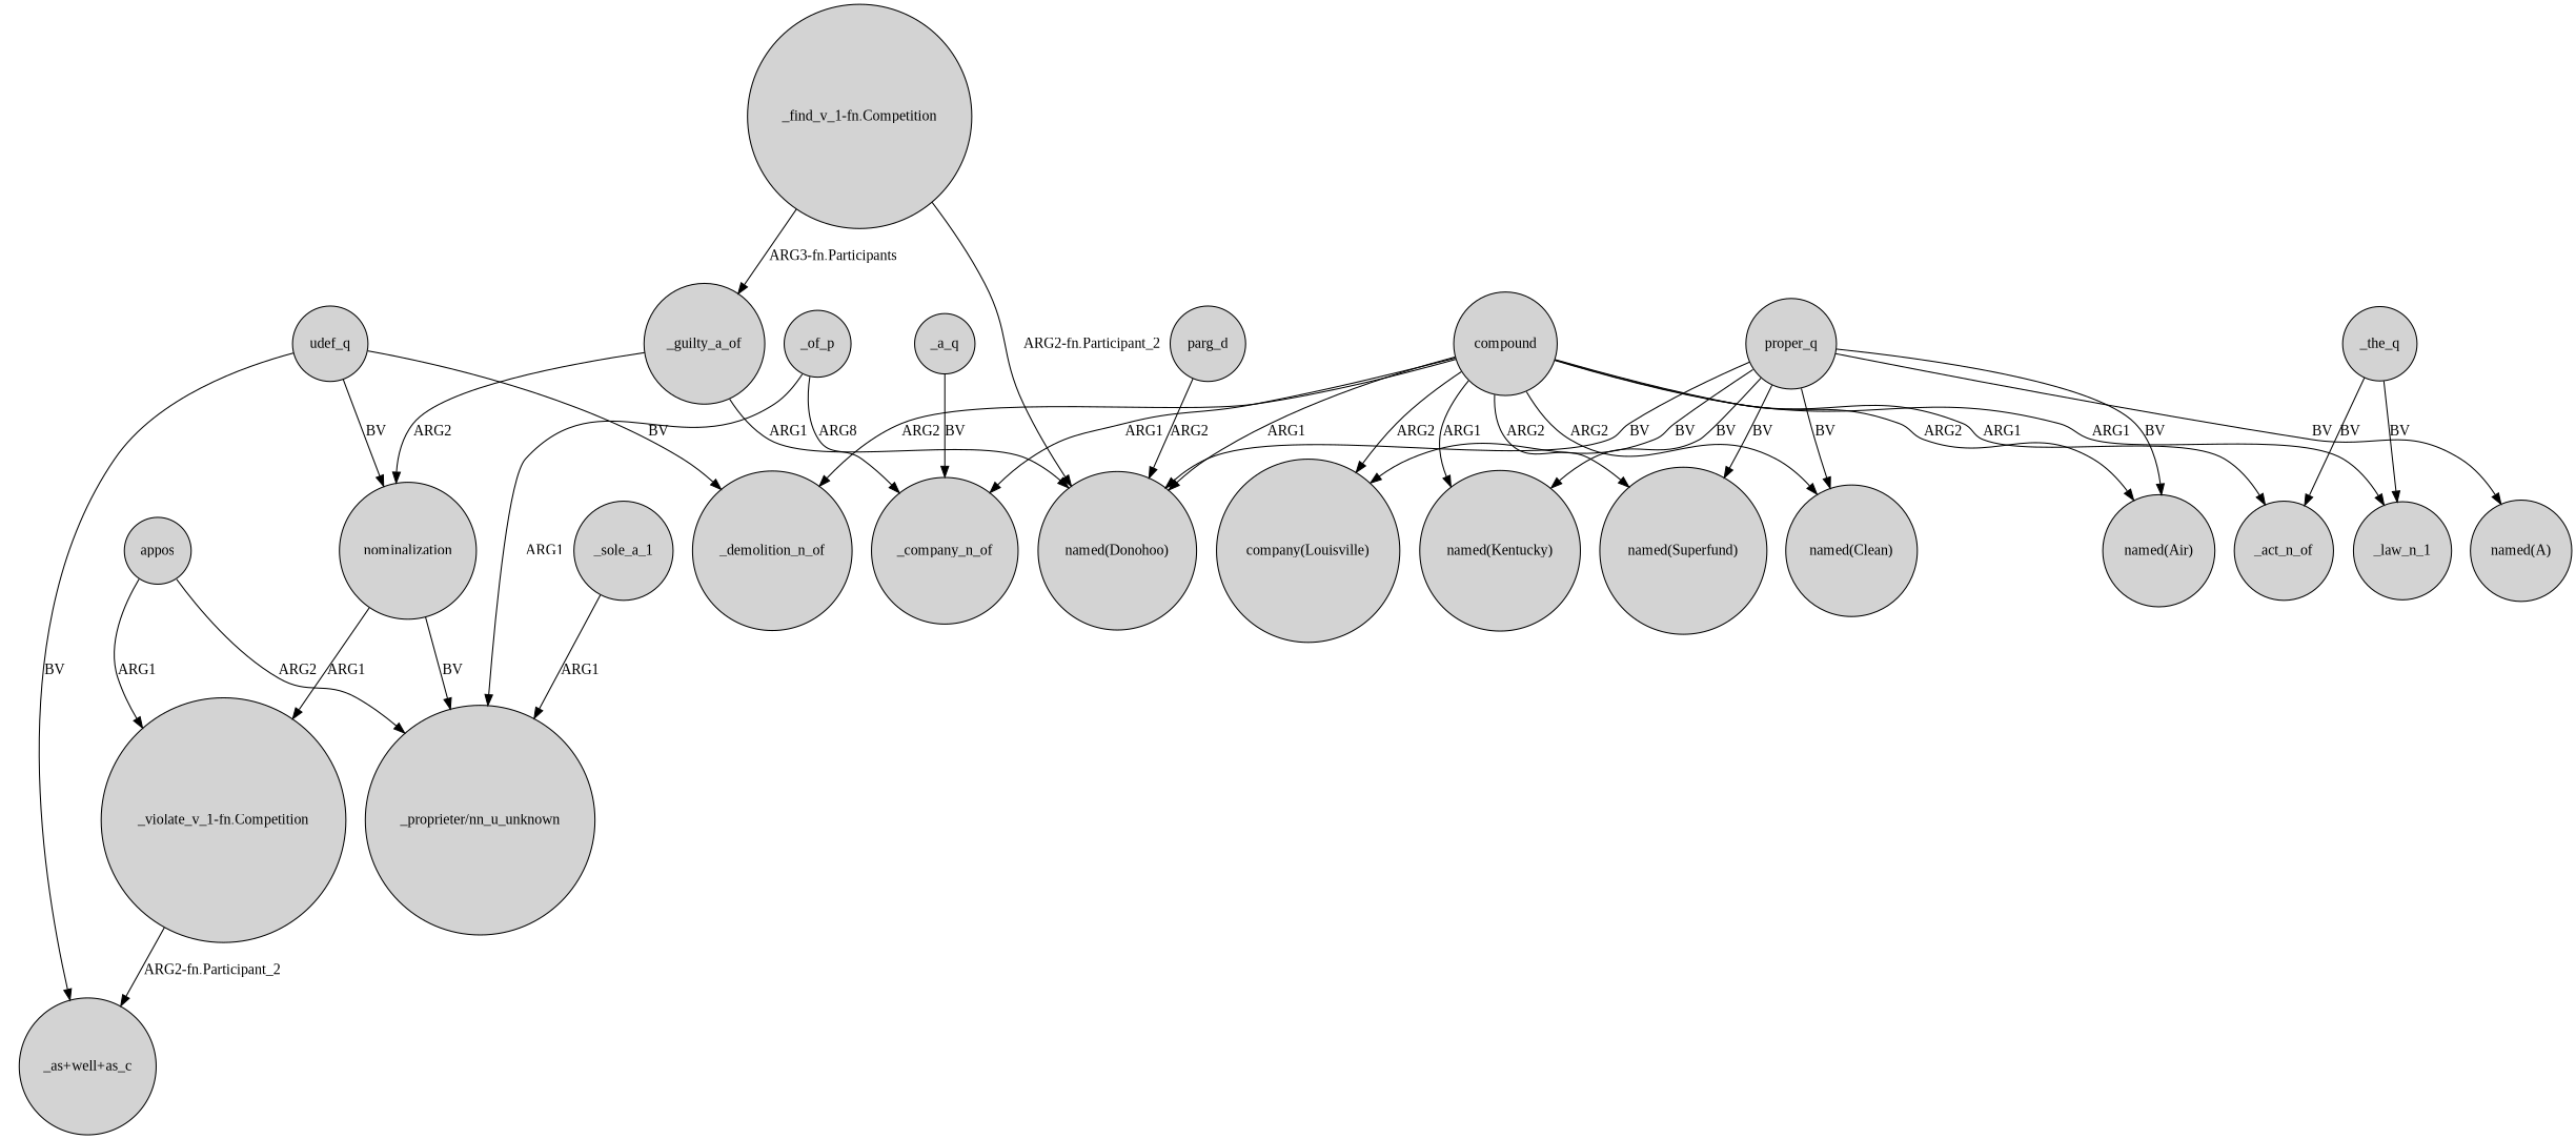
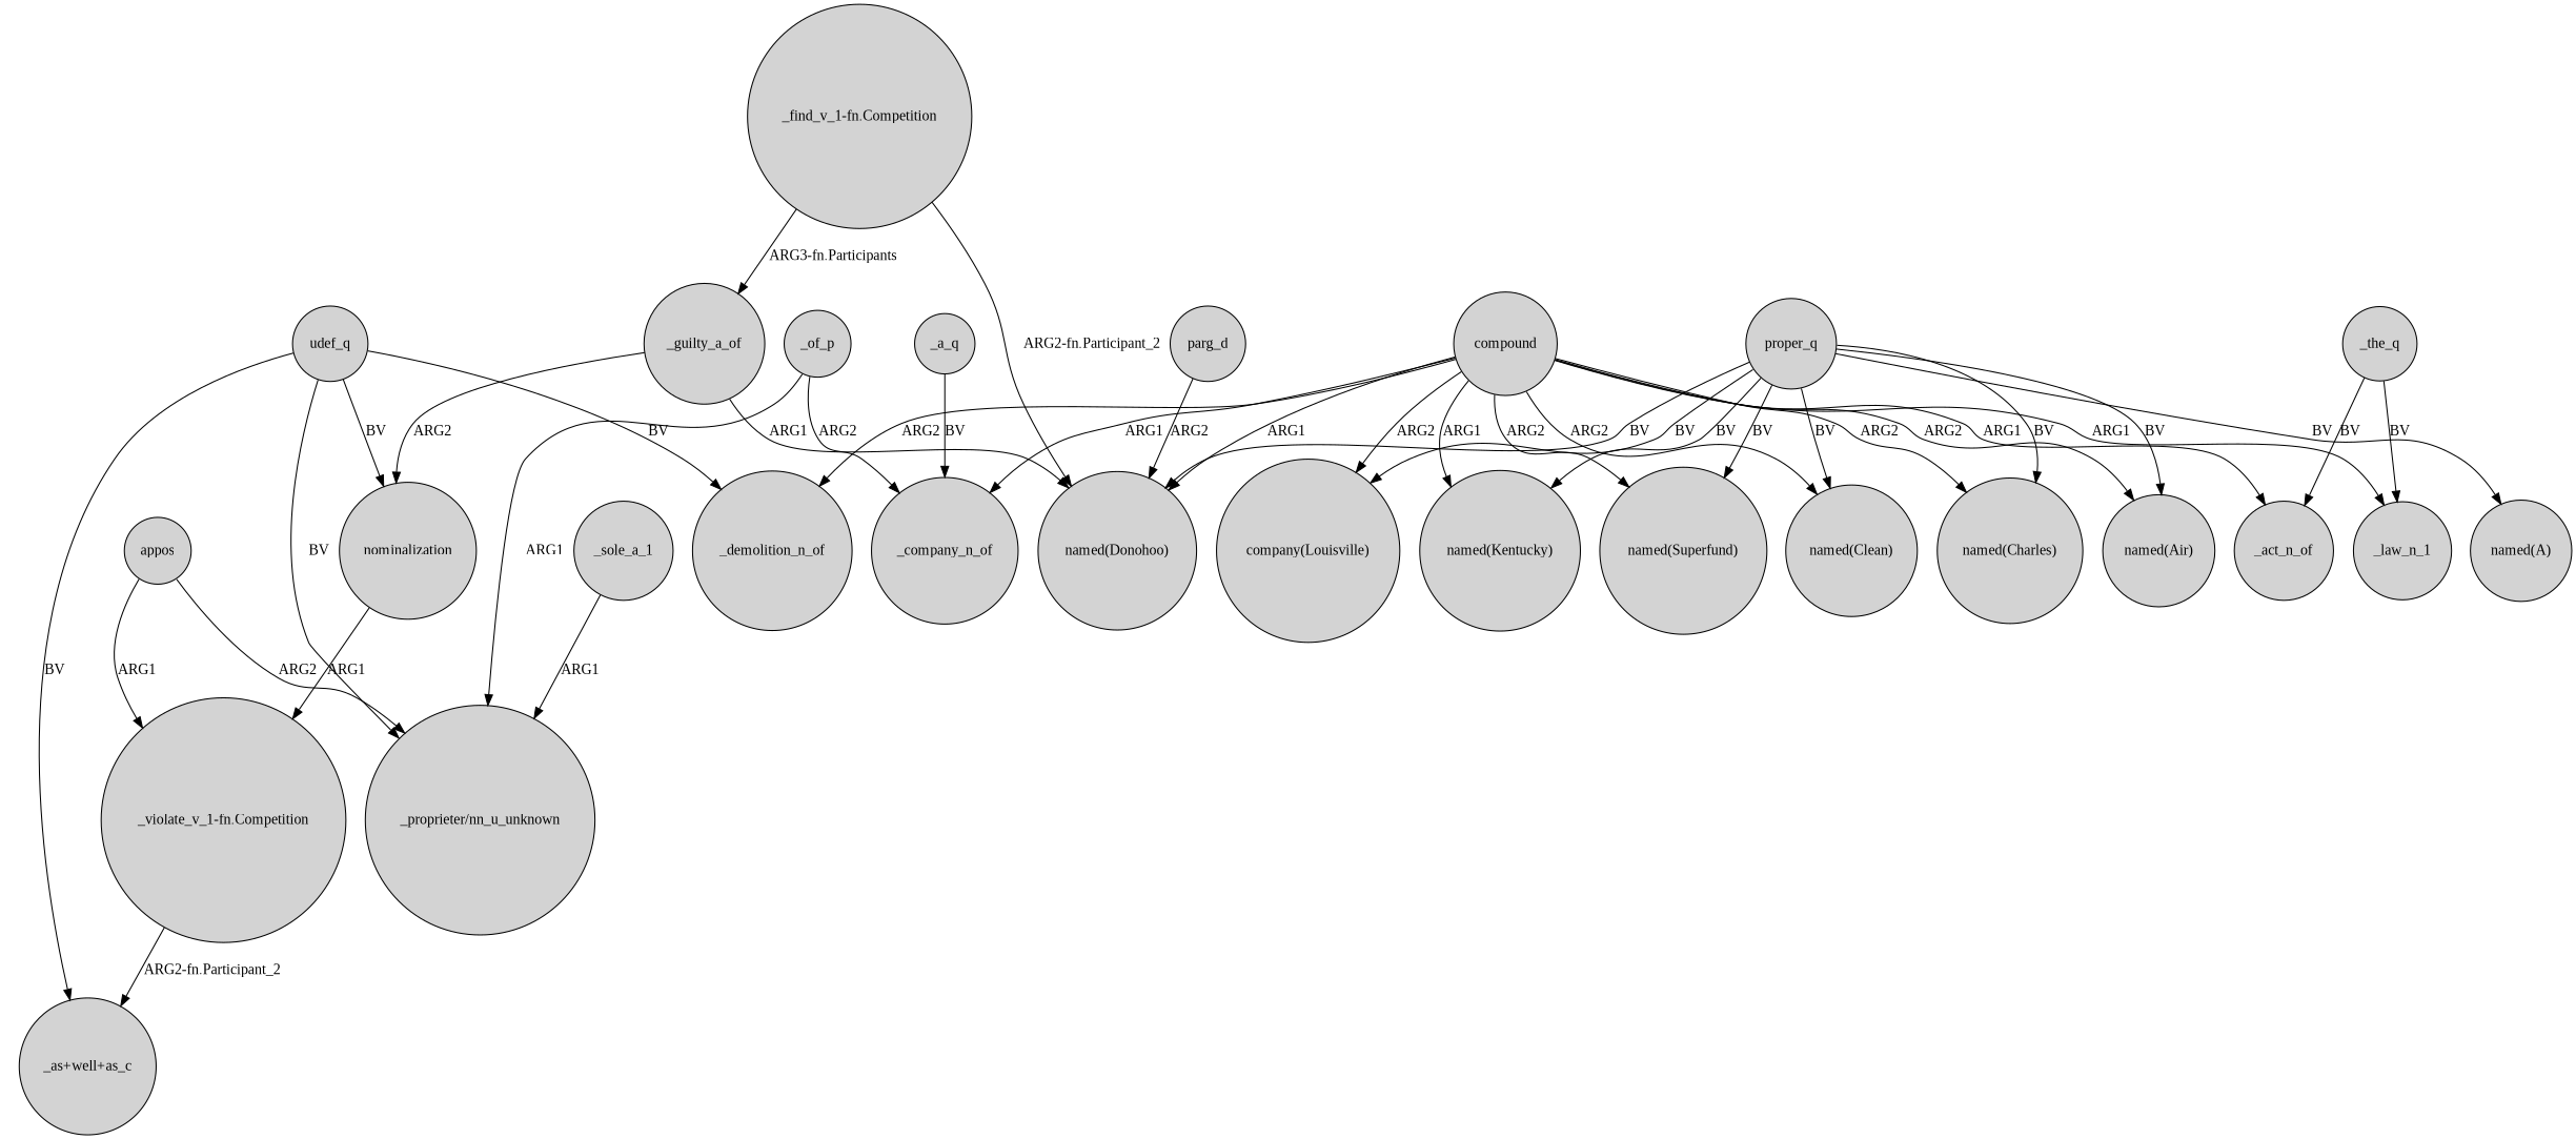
  digraph {
    fontname="Liberation Serif"
    node [fontname="Liberation Serif" shape=circle style=filled]
    edge [fontname="Liberation Serif"]
    appos
    "_proprieter/nn_u_unknown"
    "_violate_v_1-fn.Competition"
    compound
    "named(Donohoo)"
    n6 [label="company(Louisville)"]
    "named(Air)"
    "named(Clean)"
    _company_n_of
    _act_n_of
    _law_n_1
    "named(Kentucky)"
+   "named(Charles)"
    "named(Superfund)"
    _demolition_n_of
    _sole_a_1
    _of_p
    "_find_v_1-fn.Competition"
    _guilty_a_of
    nominalization
    proper_q
    "named(A)"
    parg_d
    udef_q
    "_as+well+as_c"
    _a_q
    _the_q
    appos -> "_proprieter/nn_u_unknown" [label=ARG2]
    appos -> "_violate_v_1-fn.Competition" [label=ARG1]
    "_violate_v_1-fn.Competition" -> "_as+well+as_c" [label="ARG2-fn.Participant_2"]
    compound -> "named(Donohoo)" [label=ARG1]
    compound -> n6 [label=ARG2]
    compound -> "named(Air)" [label=ARG2]
    compound -> "named(Clean)" [label=ARG2]
    compound -> _company_n_of [label=ARG1]
    compound -> _act_n_of [label=ARG1]
    compound -> _law_n_1 [label=ARG1]
    compound -> "named(Kentucky)" [label=ARG1]
+   compound -> "named(Charles)" [label=ARG2]
    compound -> "named(Superfund)" [label=ARG2]
    compound -> _demolition_n_of [label=ARG2]
    _sole_a_1 -> "_proprieter/nn_u_unknown" [label=ARG1]
    _of_p -> "_proprieter/nn_u_unknown" [label=ARG1]
-   _of_p -> _company_n_of [label=ARG8]
+   _of_p -> _company_n_of [label=ARG2]
    "_find_v_1-fn.Competition" -> "named(Donohoo)" [label="ARG2-fn.Participant_2"]
    "_find_v_1-fn.Competition" -> _guilty_a_of [label="ARG3-fn.Participants"]
    _guilty_a_of -> "named(Donohoo)" [label=ARG1]
    _guilty_a_of -> nominalization [label=ARG2]
    nominalization -> "_violate_v_1-fn.Competition" [label=ARG1]
    proper_q -> "named(Donohoo)" [label=BV]
    proper_q -> n6 [label=BV]
    proper_q -> "named(Air)" [label=BV]
    proper_q -> "named(Clean)" [label=BV]
    proper_q -> "named(Kentucky)" [label=BV]
+   proper_q -> "named(Charles)" [label=BV]
    proper_q -> "named(Superfund)" [label=BV]
    proper_q -> "named(A)" [label=BV]
    parg_d -> "named(Donohoo)" [label=ARG2]
-   nominalization -> "_proprieter/nn_u_unknown" [label=BV]
+   udef_q -> "_proprieter/nn_u_unknown" [label=BV]
    udef_q -> _demolition_n_of [label=BV]
    udef_q -> nominalization [label=BV]
    udef_q -> "_as+well+as_c" [label=BV]
    _a_q -> _company_n_of [label=BV]
    _the_q -> _act_n_of [label=BV]
    _the_q -> _law_n_1 [label=BV]
  }
